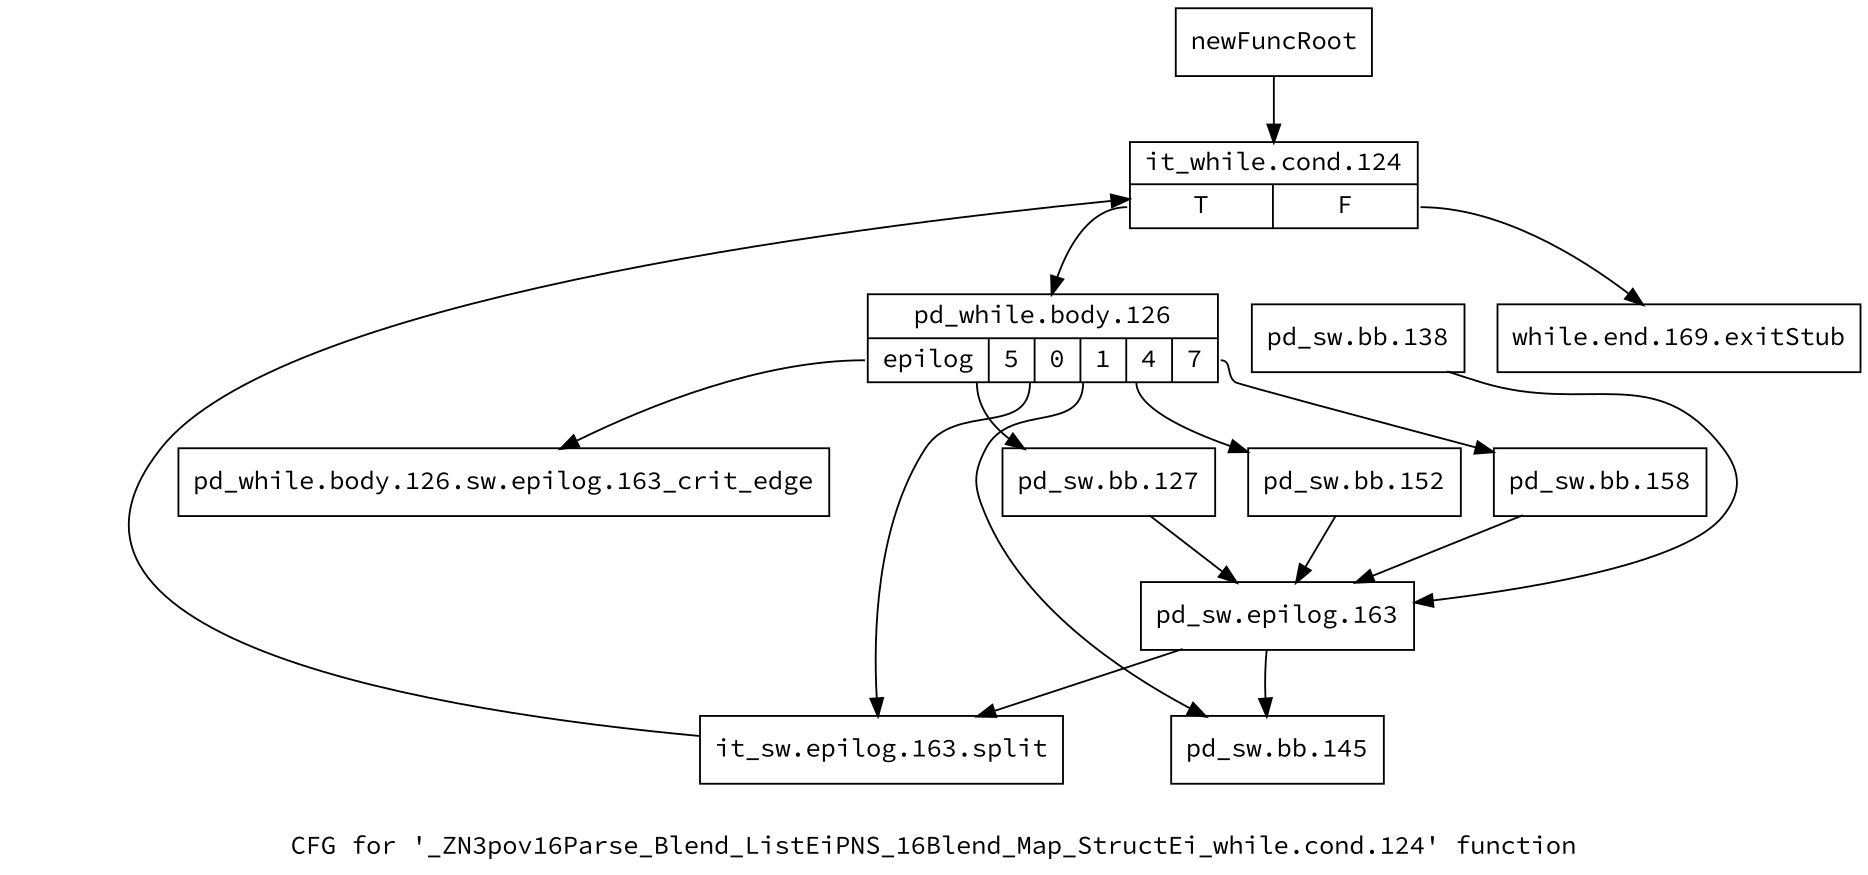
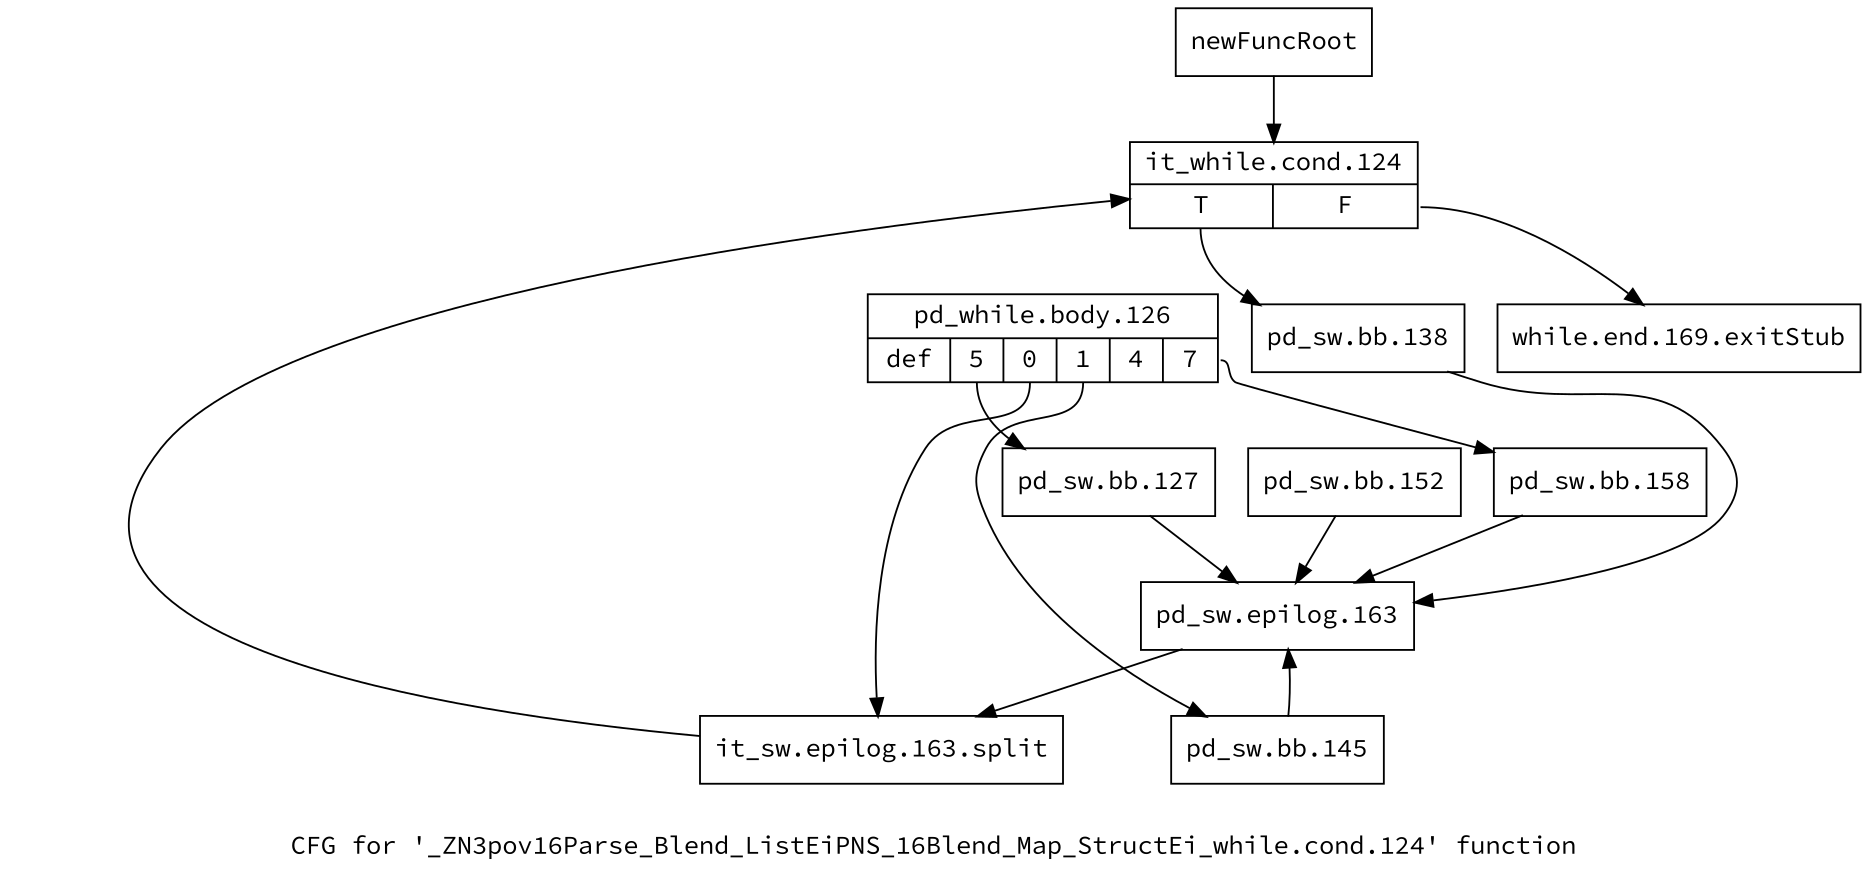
  digraph {
    fontname="Source Code Pro"
    label="CFG for '_ZN3pov16Parse_Blend_ListEiPNS_16Blend_Map_StructEi_while.cond.124' function"
    node [fontname="Source Code Pro" shape=record]
    edge [fontname="Source Code Pro"]
    n1 [label="{newFuncRoot}"]
    n2 [label="{it_while.cond.124|{<s0>T|<s1>F}}"]
    n3 [label="{while.end.169.exitStub}"]
-   n4 [label="{pd_while.body.126|{<s0>epilog|<s1>5|<s2>0|<s3>1|<s4>4|<s5>7}}"]
-   n5 [label="{pd_while.body.126.sw.epilog.163_crit_edge}"]
+   n4 [label="{pd_while.body.126|{<s0>def|<s1>5|<s2>0|<s3>1|<s4>4|<s5>7}}"]
    n6 [label="{pd_sw.bb.127}"]
    n7 [label="{pd_sw.bb.145}"]
    n8 [label="{pd_sw.bb.152}"]
    n9 [label="{pd_sw.bb.158}"]
    n10 [label="{it_sw.epilog.163.split}"]
    n11 [label="{pd_sw.epilog.163}"]
    n12 [label="{pd_sw.bb.138}"]
    n1 -> n2
    n2 -> n3 [tailport=s1]
-   n2 -> n4 [tailport=s0]
-   n4 -> n5 [tailport=s0]
+   n2 -> n12 [tailport=s0]
    n4 -> n6 [tailport=s1]
    n4 -> n7 [tailport=s3]
-   n4 -> n8 [tailport=s4]
    n4 -> n9 [tailport=s5]
    n4 -> n10 [tailport=s2]
    n6 -> n11
-   n11 -> n7
+   n7 -> n11
    n8 -> n11
    n9 -> n11
    n10 -> n2
    n11 -> n10
    n12 -> n11
  }
